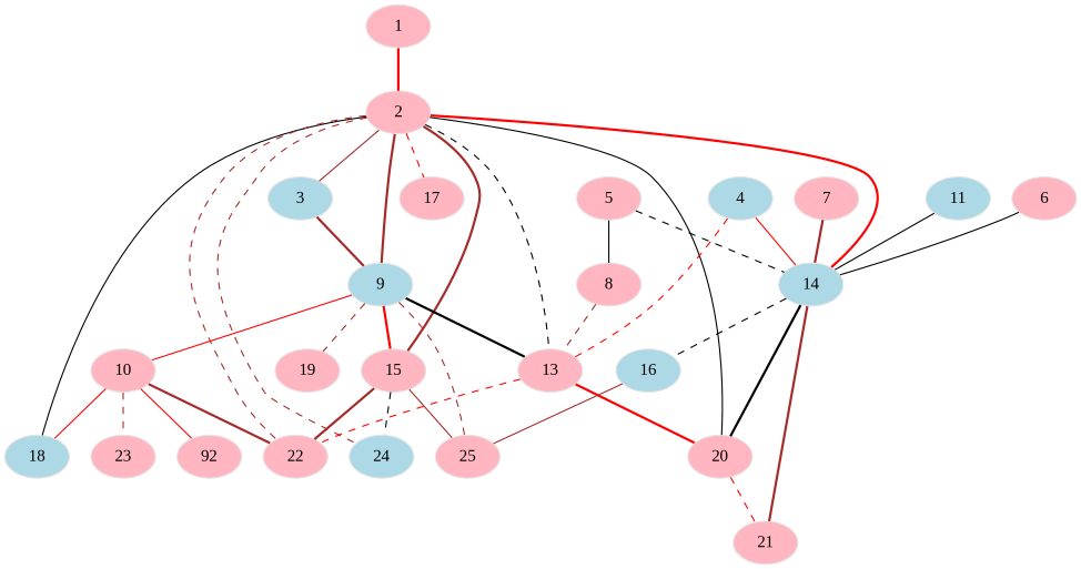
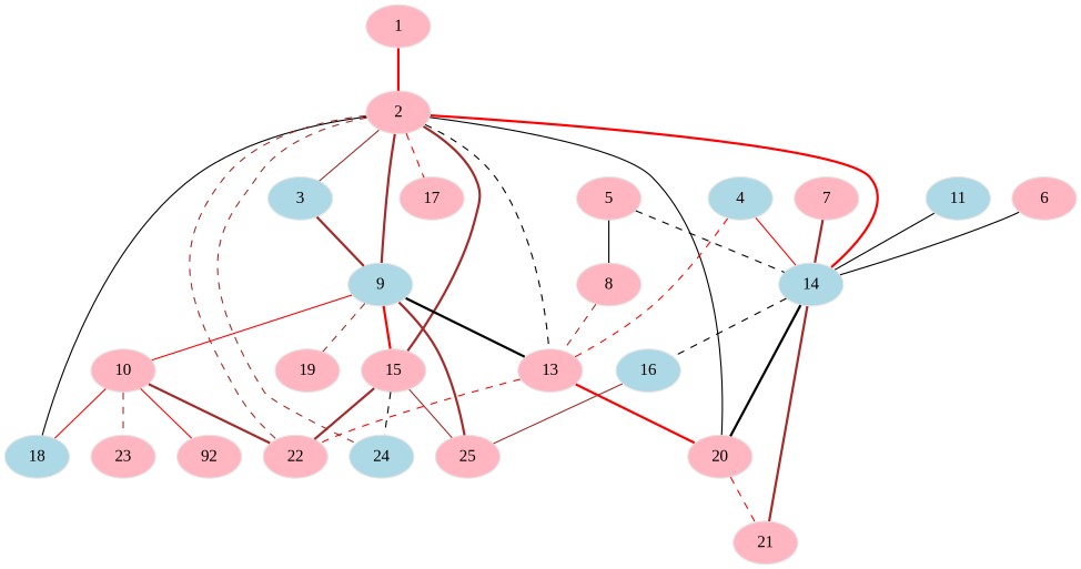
  graph {
    fontname="Liberation Serif"
    node [color=gray90 fillcolor=lightpink fontname="Liberation Serif" style=filled]
    edge [color=brown fontname="Liberation Serif" style=bold weight=1.0]
    1
    2
    3 [fillcolor=lightblue]
    9 [fillcolor=lightblue]
    13
    14 [fillcolor=lightblue]
    15
    17
    18 [fillcolor=lightblue]
    20
    22
    24 [fillcolor=lightblue]
    10
    19
    25
    16 [fillcolor=lightblue]
    21
    4 [fillcolor=lightblue]
    5
    8
    6
    7
    n23 [label=92]
    23
    11 [fillcolor=lightblue]
    1 -- 2 [color=red]
    2 -- 3 [style=solid]
    2 -- 9
    2 -- 13 [color=black style=dashed]
    2 -- 14 [color=red]
    2 -- 15
    2 -- 17 [color=red style=dashed]
    2 -- 18 [color=black style=solid]
    2 -- 20 [color=black style=solid]
    2 -- 22 [style=dashed]
    2 -- 24 [style=dashed]
    3 -- 9
    9 -- 13 [color=black weight=2.0]
    9 -- 15 [color=red]
    9 -- 10 [color=red style=solid]
    9 -- 19 [style=dashed]
-   9 -- 25 [style=dashed]
+   9 -- 25
    13 -- 20 [color=red weight=2.0]
    13 -- 22 [color=red style=dashed]
    14 -- 20 [color=black]
    14 -- 16 [color=black style=dashed]
    14 -- 21
    15 -- 22
    15 -- 24 [color=black style=dashed]
    15 -- 25 [style=solid]
    20 -- 21 [color=red style=dashed]
    10 -- 18 [color=red style=solid]
    10 -- 22
    10 -- n23 [color=red style=solid]
    10 -- 23 [style=dashed]
    16 -- 25 [style=solid]
    4 -- 13 [color=red style=dashed]
    4 -- 14 [color=red style=solid]
    5 -- 14 [color=black style=dashed]
    5 -- 8 [color=black style=solid]
    8 -- 13 [style=dashed]
    6 -- 14 [color=black style=solid]
    7 -- 14
    11 -- 14 [color=black style=solid]
  }
